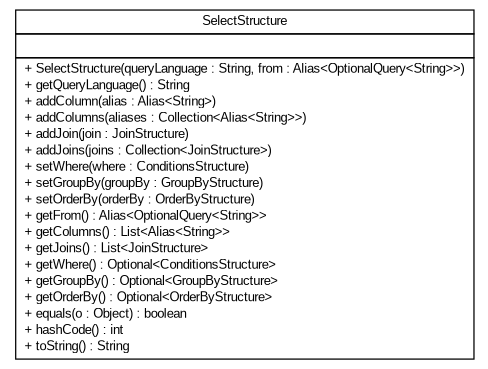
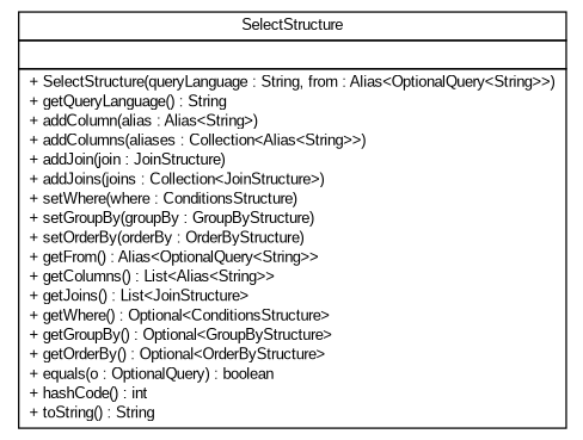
  digraph {
    nodesep=0.25
    ranksep=0.5
-   n1 [fontcolor=black fontname=arial fontsize=10.0 label=<<table title="br.gov.to.sefaz.persistence.query.structure.select.SelectStructure" border="0" cellborder="1" cellspacing="0" cellpadding="2" port="p" href="./SelectStructure.html"> 		<tr><td><table border="0" cellspacing="0" cellpadding="1"> <tr><td align="center" balign="center"> SelectStructure </td></tr> 		</table></td></tr> 		<tr><td><table border="0" cellspacing="0" cellpadding="1"> <tr><td align="left" balign="left">  </td></tr> 		</table></td></tr> 		<tr><td><table border="0" cellspacing="0" cellpadding="1"> <tr><td align="left" balign="left"> + SelectStructure(queryLanguage : String, from : Alias&lt;OptionalQuery&lt;String&gt;&gt;) </td></tr> <tr><td align="left" balign="left"> + getQueryLanguage() : String </td></tr> <tr><td align="left" balign="left"> + addColumn(alias : Alias&lt;String&gt;) </td></tr> <tr><td align="left" balign="left"> + addColumns(aliases : Collection&lt;Alias&lt;String&gt;&gt;) </td></tr> <tr><td align="left" balign="left"> + addJoin(join : JoinStructure) </td></tr> <tr><td align="left" balign="left"> + addJoins(joins : Collection&lt;JoinStructure&gt;) </td></tr> <tr><td align="left" balign="left"> + setWhere(where : ConditionsStructure) </td></tr> <tr><td align="left" balign="left"> + setGroupBy(groupBy : GroupByStructure) </td></tr> <tr><td align="left" balign="left"> + setOrderBy(orderBy : OrderByStructure) </td></tr> <tr><td align="left" balign="left"> + getFrom() : Alias&lt;OptionalQuery&lt;String&gt;&gt; </td></tr> <tr><td align="left" balign="left"> + getColumns() : List&lt;Alias&lt;String&gt;&gt; </td></tr> <tr><td align="left" balign="left"> + getJoins() : List&lt;JoinStructure&gt; </td></tr> <tr><td align="left" balign="left"> + getWhere() : Optional&lt;ConditionsStructure&gt; </td></tr> <tr><td align="left" balign="left"> + getGroupBy() : Optional&lt;GroupByStructure&gt; </td></tr> <tr><td align="left" balign="left"> + getOrderBy() : Optional&lt;OrderByStructure&gt; </td></tr> <tr><td align="left" balign="left"> + equals(o : Object) : boolean </td></tr> <tr><td align="left" balign="left"> + hashCode() : int </td></tr> <tr><td align="left" balign="left"> + toString() : String </td></tr> 		</table></td></tr> 		</table>> shape=plaintext]
+   n1 [fontcolor=black fontname=arial fontsize=10.0 label=<<table title="br.gov.to.sefaz.persistence.query.structure.select.SelectStructure" border="0" cellborder="1" cellspacing="0" cellpadding="2" port="p" href="./SelectStructure.html"> 		<tr><td><table border="0" cellspacing="0" cellpadding="1"> <tr><td align="center" balign="center"> SelectStructure </td></tr> 		</table></td></tr> 		<tr><td><table border="0" cellspacing="0" cellpadding="1"> <tr><td align="left" balign="left">  </td></tr> 		</table></td></tr> 		<tr><td><table border="0" cellspacing="0" cellpadding="1"> <tr><td align="left" balign="left"> + SelectStructure(queryLanguage : String, from : Alias&lt;OptionalQuery&lt;String&gt;&gt;) </td></tr> <tr><td align="left" balign="left"> + getQueryLanguage() : String </td></tr> <tr><td align="left" balign="left"> + addColumn(alias : Alias&lt;String&gt;) </td></tr> <tr><td align="left" balign="left"> + addColumns(aliases : Collection&lt;Alias&lt;String&gt;&gt;) </td></tr> <tr><td align="left" balign="left"> + addJoin(join : JoinStructure) </td></tr> <tr><td align="left" balign="left"> + addJoins(joins : Collection&lt;JoinStructure&gt;) </td></tr> <tr><td align="left" balign="left"> + setWhere(where : ConditionsStructure) </td></tr> <tr><td align="left" balign="left"> + setGroupBy(groupBy : GroupByStructure) </td></tr> <tr><td align="left" balign="left"> + setOrderBy(orderBy : OrderByStructure) </td></tr> <tr><td align="left" balign="left"> + getFrom() : Alias&lt;OptionalQuery&lt;String&gt;&gt; </td></tr> <tr><td align="left" balign="left"> + getColumns() : List&lt;Alias&lt;String&gt;&gt; </td></tr> <tr><td align="left" balign="left"> + getJoins() : List&lt;JoinStructure&gt; </td></tr> <tr><td align="left" balign="left"> + getWhere() : Optional&lt;ConditionsStructure&gt; </td></tr> <tr><td align="left" balign="left"> + getGroupBy() : Optional&lt;GroupByStructure&gt; </td></tr> <tr><td align="left" balign="left"> + getOrderBy() : Optional&lt;OrderByStructure&gt; </td></tr> <tr><td align="left" balign="left"> + equals(o : OptionalQuery) : boolean </td></tr> <tr><td align="left" balign="left"> + hashCode() : int </td></tr> <tr><td align="left" balign="left"> + toString() : String </td></tr> 		</table></td></tr> 		</table>> shape=plaintext]
  }
